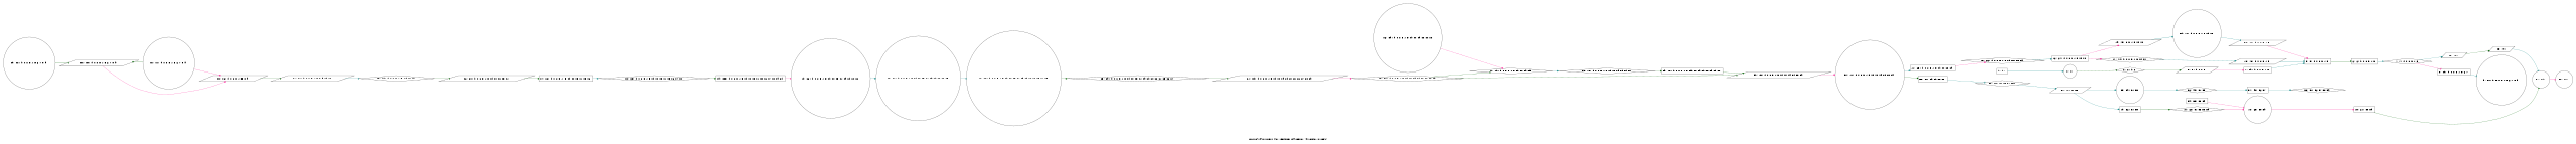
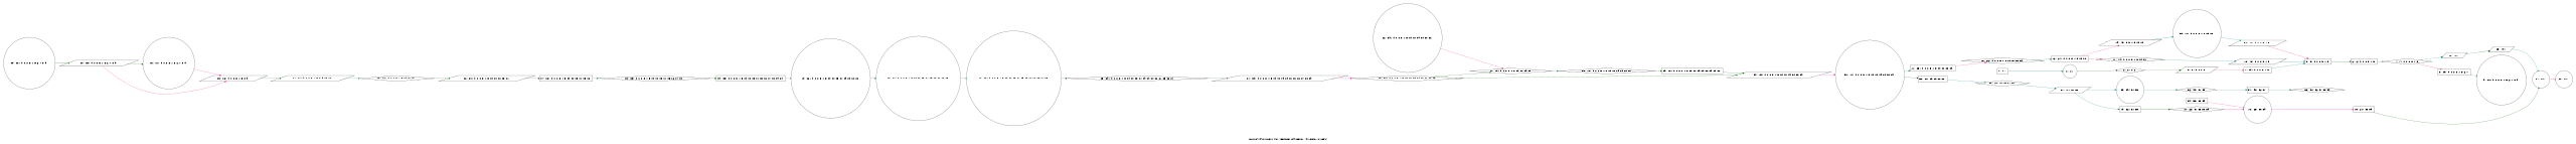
  digraph {
    fontname="DejaVu Sans Mono"
    label="Control-flow-graph for register allocator (function _vocab)"
    rankdir=LR
    node [fontname="DejaVu Sans Mono" shape=box]
    edge [arrowhead=diamond color=teal fontname="DejaVu Sans Mono"]
    n1 [label="0, 0: "]
    n2 [label="1, 1: " shape=circle]
    n3 [label="2, 2: 0 1 " shape=diamond]
    n4 [label="3, 3: 0 1 2 3 " shape=parallelogram]
    n5 [label="4, 19: 0 1 2 3 4 5 "]
    n6 [label="5, 5: 0 1 2 3 4 5 "]
    n7 [label="6, 6: 0 1 2 3 4 5 "]
    n8 [label="7, 7: 0 1 2 3 4 5 " shape=diamond]
    n9 [label="8, 10: 0 1 2 3 4 5 6 7 "]
    n10 [label="52, 78: " shape=parallelogram]
    n11 [label="9, 11: 0 1 2 3 4 5 6 7 8 9 " shape=circle]
    n12 [label="53, 79: " shape=parallelogram]
    n13 [label="10, 12: 0 1 2 3 4 5 6 7 8 9 " shape=circle]
    n14 [label="11, 13: 0 1 2 3 4 5 6 7 8 9 " shape=parallelogram]
    n15 [label="12, 14: 0 1 2 3 4 5 6 7 8 9 " shape=circle]
    n16 [label="13, 16: 0 1 2 3 4 5 8 9 " shape=parallelogram]
    n17 [label="14, 17: 0 1 2 3 4 5 8 9 10 11 " shape=parallelogram]
    n18 [label="15, 20: 0 1 2 3 4 5 10 11 12 " shape=diamond]
    n19 [label="16, 21: 0 1 2 3 4 5 10 11 12 13 14 " shape=parallelogram]
    n20 [label="17, 22: 0 1 2 3 4 5 10 11 13 14 15 16 "]
    n21 [label="18, 23: 0 1 2 3 4 5 10 11 13 14 15 16 17 18 " shape=diamond]
    n22 [label="19, 83: 0 1 2 3 4 5 10 11 13 14 15 16 17 18 19 20 "]
    n23 [label="20, 26: 0 1 2 3 4 5 10 11 13 14 19 20 21 22 " shape=circle]
    n24 [label="21, 27: 0 1 2 3 4 5 10 11 13 14 19 20 21 22 23 " shape=circle]
    n25 [label="22, 28: 0 1 2 3 4 5 10 11 13 14 19 20 21 22 23 24 25 " shape=circle]
    n26 [label="23, 29: 0 1 2 3 4 5 10 11 13 14 19 20 21 22 24 25 26 27 " shape=diamond]
    n27 [label="24, 30: 0 1 2 3 4 5 10 11 19 20 21 22 26 27 28 29 " shape=parallelogram]
    n28 [label="25, 31: 0 1 2 3 4 5 10 11 19 20 21 22 28 29 " shape=diamond]
    n29 [label="30, 43: 0 1 2 3 4 5 10 11 19 20 28 29 " shape=parallelogram]
    n30 [label="27, 40: 0 1 2 3 4 5 10 11 19 20 " shape=diamond]
-   n31 [label="26, 39: 0 1 2 3 4 5 10 11 19 22 21 22" shape=circle]
+   n31 [label="26, 39: 0 1 2 3 4 5 10 11 19 20 21 22 " shape=circle]
    n32 [label="31, 44: 0 1 2 3 4 5 10 11 19 20 28 29 " shape=circle]
    n33 [label="28, 41: 0 1 2 3 4 5 10 11 19 20 30 31 " shape=diamond]
    n34 [label="29, 42: 0 1 2 3 4 5 10 11 19 20 28 29 30 31 "]
    n35 [label="32, 84: 19 20 32 33 "]
    n36 [label="44, 65: 0 1 2 3 4 5 10 11 28 29 "]
    n37 [label="33, 85: 32 33 34 35 " shape=diamond]
    n38 [label="45, 66: 0 1 2 3 4 5 10 11 28 29 " shape=diamond]
    n39 [label="34, 47: 34 35 " shape=parallelogram]
    n40 [label="35, 89: 34 35 " shape=circle]
    n41 [label="40, 56: 34 35 "]
    n42 [label="36, 90: 34 35 " shape=diamond]
    n43 [label="41, 62: 34 35 38 39 " shape=diamond]
    n44 [label="37, 91: 36 37 "]
    n45 [label="38, 54: 36 37 38 39 " shape=diamond]
    n46 [label="39, 55: 38 39 "]
    n47 [label="42, 63: 38 39 " shape=circle]
    n48 [label="43, 64: 38 39 "]
    n49 [label="54, 80: " shape=circle]
    n50 [label="55, 81: " shape=circle]
    n51 [label="46, 67: 0 1 2 3 4 5 10 11 "]
    n52 [label="47, 70: 0 1 2 3 4 5 10 11 " shape=diamond]
    n53 [label="49, 73: 2 3 4 5 10 11 " shape=parallelogram]
    n54 [label="48, 72: 0 1 2 3 4 5 " shape=parallelogram]
    n55 [label="50, 74: 0 1 2 3 4 5 10 11 " shape=circle]
    n56 [label="51, 77: 0 1 2 3 4 5 " shape=parallelogram]
    n1 -> n2
    n2 -> n3 [arrowhead=tee color=darkgreen]
    n3 -> n4 [color=darkgreen]
    n4 -> n5 [arrowhead=dot color=deeppink]
    n5 -> n6
    n6 -> n7 [arrowhead=dot color=darkgreen]
    n7 -> n8 [arrowhead=tee]
    n8 -> n9 [arrowhead=tee color=deeppink]
    n8 -> n10
    n9 -> n11 [arrowhead=tee]
    n10 -> n12 [color=darkgreen]
    n12 -> n49 [arrowhead=tee]
    n13 -> n14 [arrowhead=tee color=darkgreen]
-   n15 -> n14 [arrowhead=dot color=darkgreen]
+   n14 -> n15 [arrowhead=dot color=darkgreen]
    n14 -> n16 [color=deeppink]
    n15 -> n16 [color=deeppink]
    n16 -> n17 [arrowhead=tee color=darkgreen]
    n17 -> n18 [arrowhead=tee]
    n18 -> n19 [arrowhead=tee color=darkgreen]
    n19 -> n20 [arrowhead=dot color=darkgreen]
    n20 -> n21
    n21 -> n22 [color=darkgreen]
    n22 -> n23 [arrowhead=tee color=deeppink]
    n23 -> n24
    n24 -> n25 [arrowhead=tee]
    n25 -> n26 [color=darkgreen]
    n26 -> n27 [arrowhead=tee color=darkgreen]
    n27 -> n28 [arrowhead=dot color=deeppink]
    n28 -> n29 [arrowhead=tee color=darkgreen]
    n28 -> n30 [arrowhead=tee color=darkgreen]
    n29 -> n32 [color=deeppink]
    n30 -> n33
    n31 -> n30 [color=deeppink]
    n32 -> n35 [arrowhead=dot color=darkgreen]
    n32 -> n36
    n33 -> n34 [arrowhead=dot color=darkgreen]
    n34 -> n29 [color=darkgreen]
    n35 -> n37 [arrowhead=tee]
    n36 -> n38 [color=deeppink]
    n37 -> n39 [arrowhead=dot]
    n38 -> n51
    n39 -> n40
    n39 -> n41
    n40 -> n42
    n41 -> n43 [color=darkgreen]
    n42 -> n44
    n43 -> n47 [arrowhead=dot color=deeppink]
    n44 -> n45
    n46 -> n47 [arrowhead=tee color=deeppink]
    n47 -> n48 [arrowhead=dot color=deeppink]
    n48 -> n49 [arrowhead=tee color=darkgreen]
    n49 -> n50 [arrowhead=tee color=deeppink]
    n51 -> n52 [arrowhead=dot color=deeppink]
    n51 -> n53 [color=deeppink]
    n52 -> n54
    n53 -> n55 [arrowhead=dot]
    n54 -> n6 [arrowhead=dot]
    n55 -> n56 [arrowhead=tee]
    n56 -> n6 [color=deeppink]
  }
